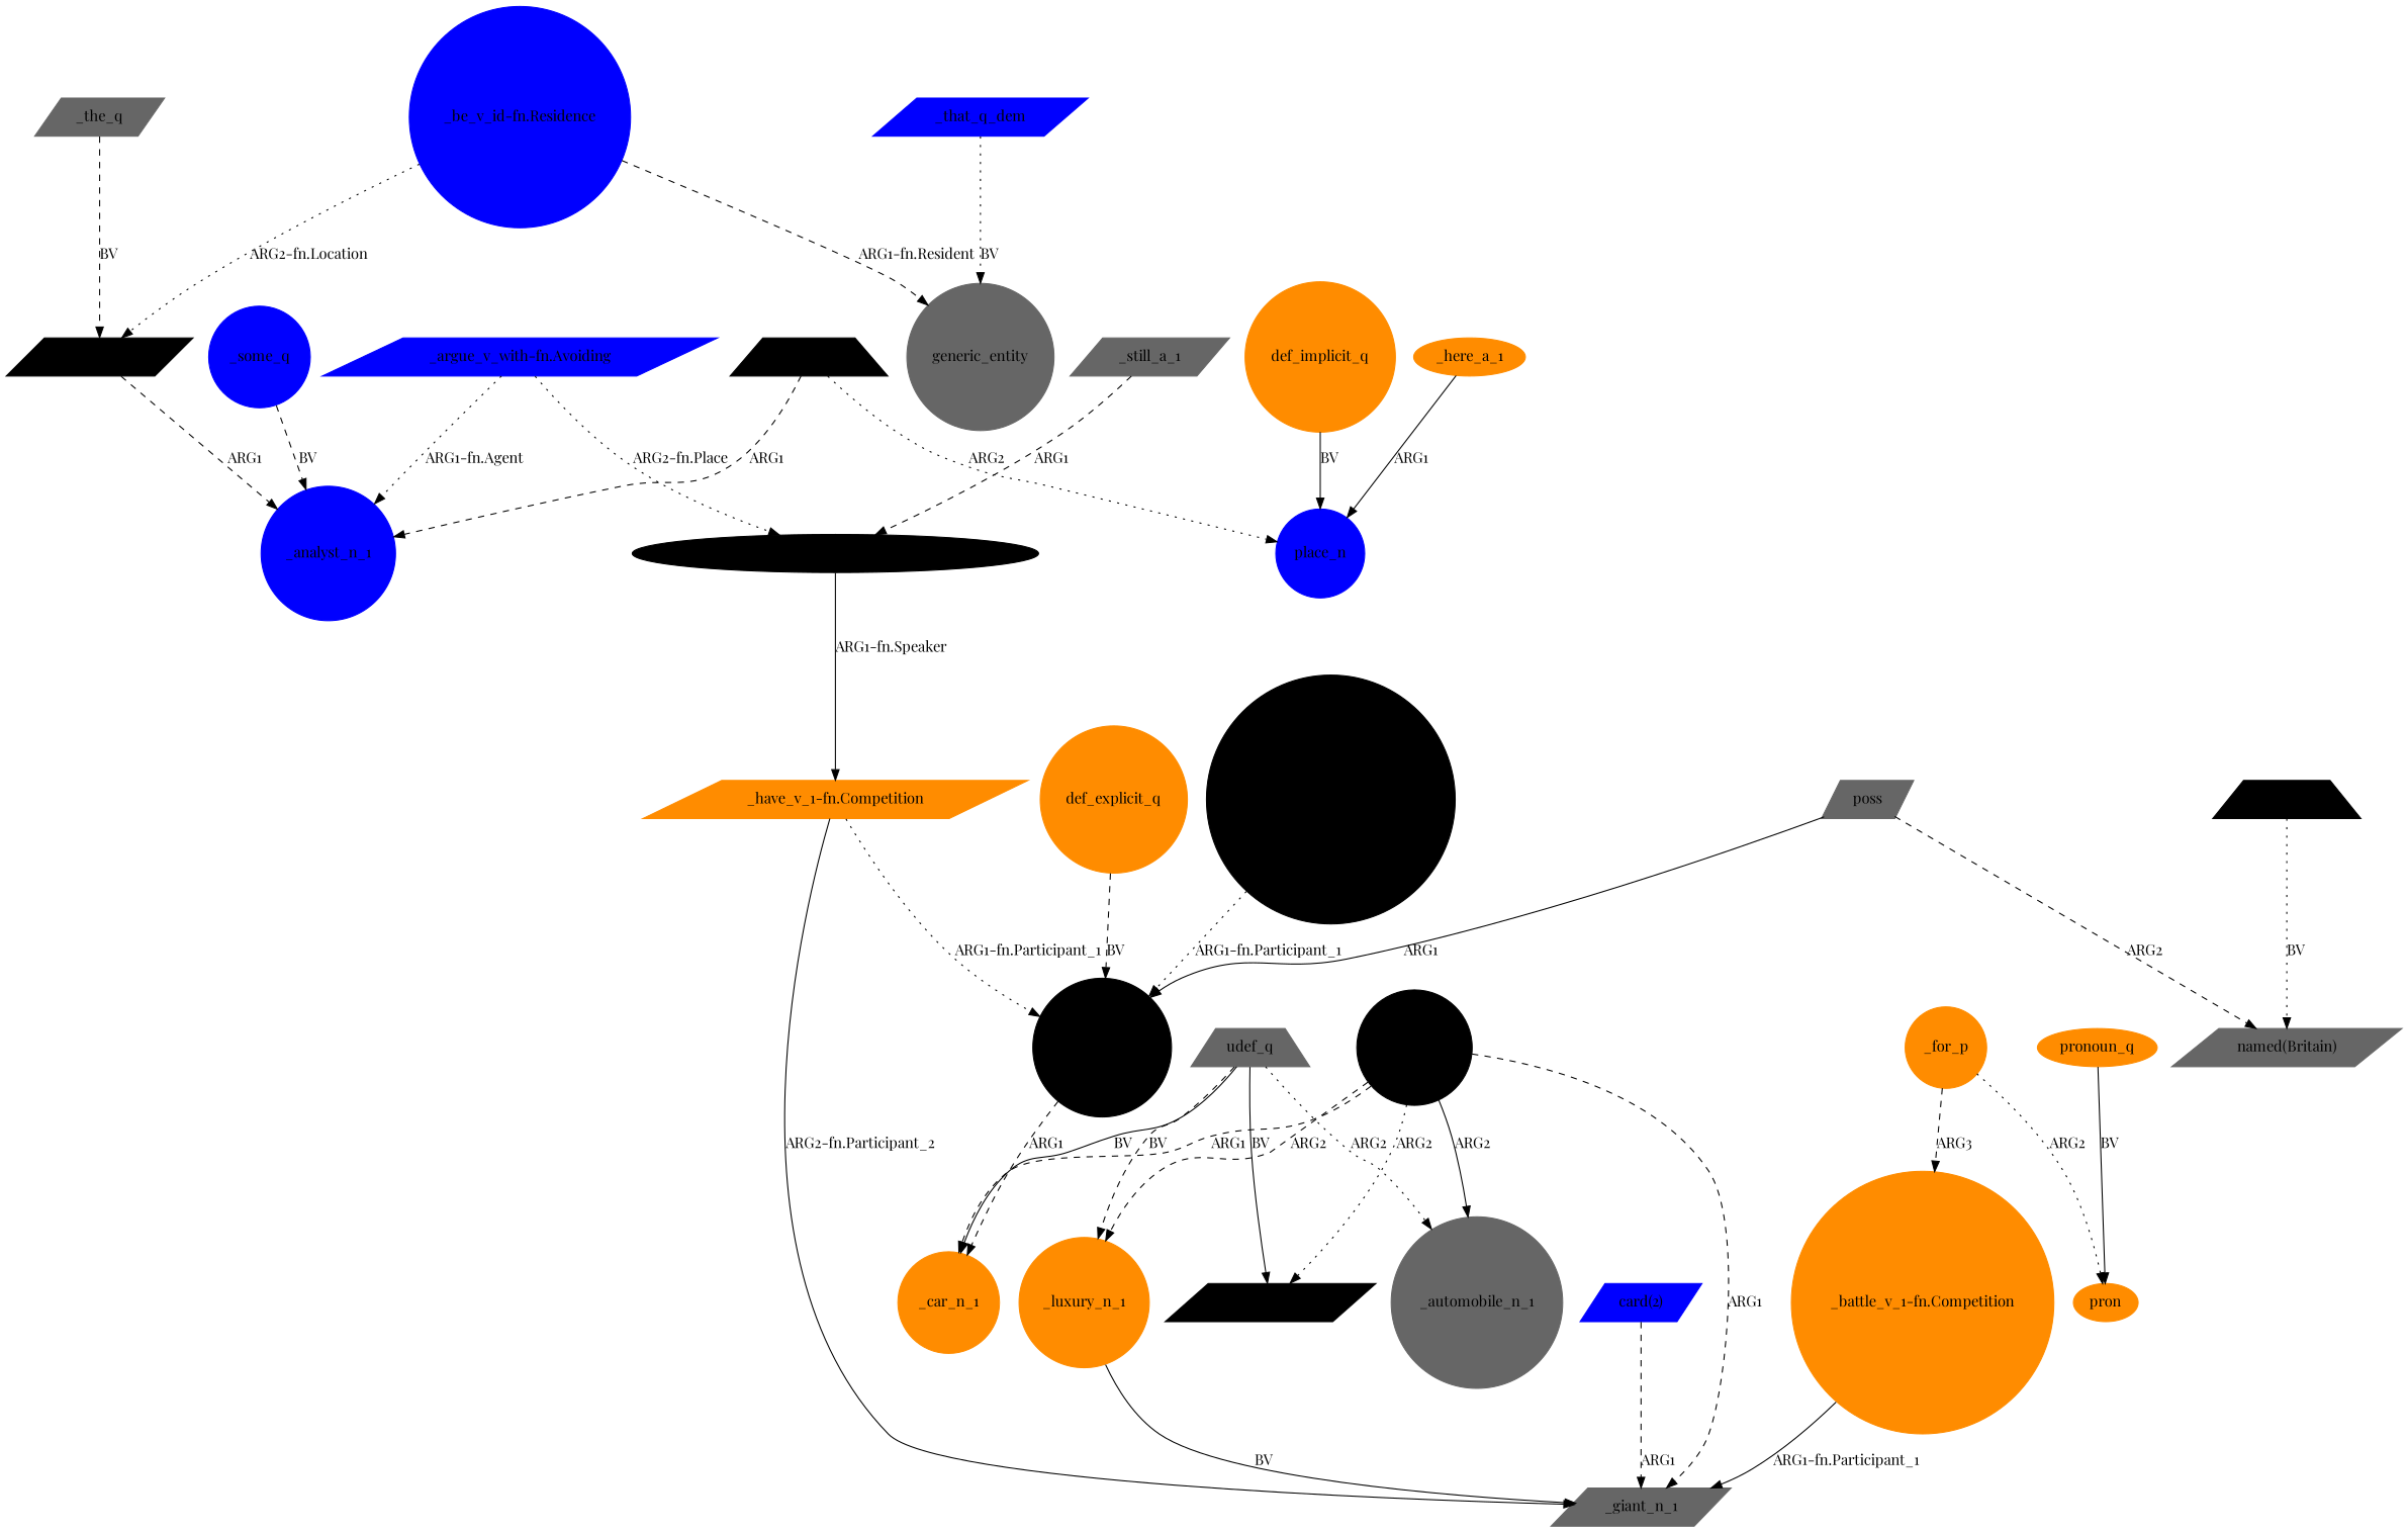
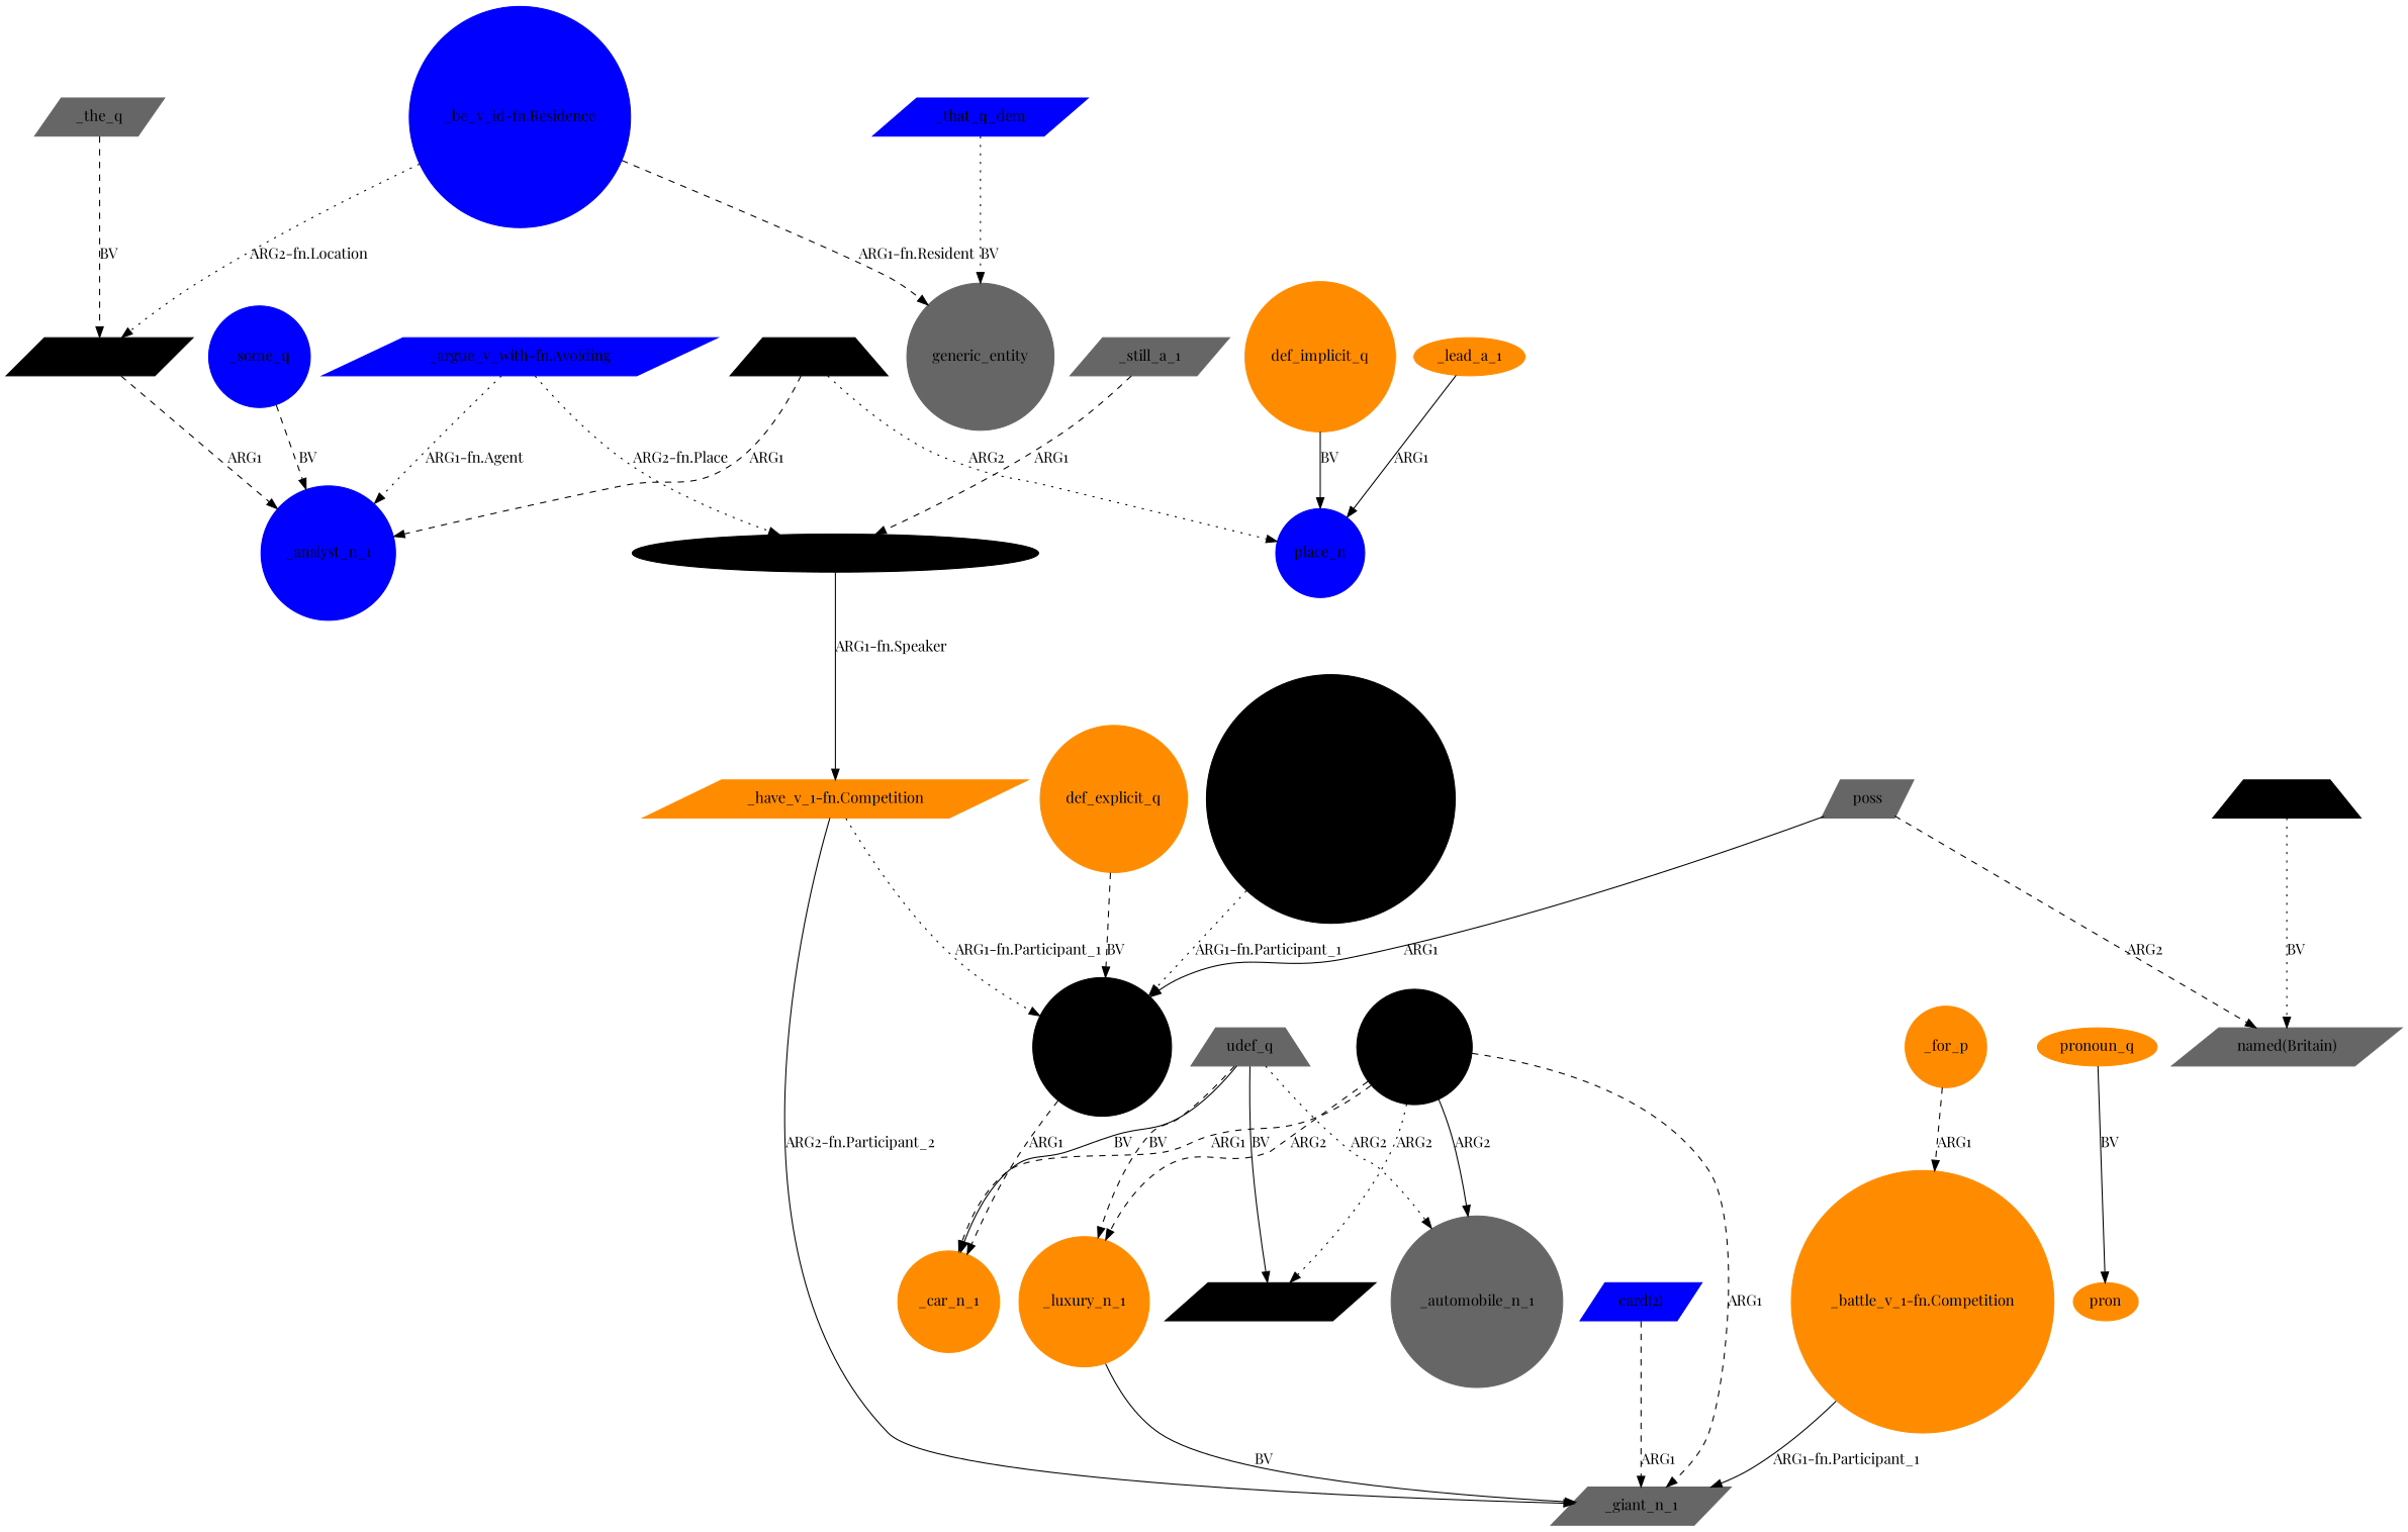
  digraph {
    fontname="Playfair Display"
    node [color=darkorange fontname="Playfair Display" shape=circle style=filled]
    edge [fontname="Playfair Display" style=dashed]
    "_argue_v_with-fn.Avoiding" [color=blue shape=parallelogram]
    _analyst_n_1 [color=blue]
    "_may_v_modal-fn.Communication_manner" [color=black shape=ellipse]
    "_have_v_1-fn.Competition" [shape=parallelogram]
    _maker_n_of [color=black]
    _giant_n_1 [color=gray40 shape=parallelogram]
    _car_n_1
    compound [color=black]
    _luxury_n_1
    _automobile_n_1 [color=gray40]
    "named_n(US)" [color=black shape=parallelogram]
    place_n [color=blue]
    def_implicit_q
    _some_q [color=blue]
    _for_p
    "_battle_v_1-fn.Competition"
    pron [shape=ellipse]
    udef_q [color=gray40 shape=trapezium]
-   _here_a_1 [shape=ellipse]
+   _here_a_1 [shape=ellipse label=_lead_a_1]
    _the_q [color=gray40 shape=parallelogram]
    _view_n_of [color=black shape=parallelogram]
    loc_nonsp [color=black shape=trapezium]
    poss [color=gray40 shape=parallelogram]
    "named(Britain)" [color=gray40 shape=parallelogram]
    pronoun_q [shape=ellipse]
    "_be_v_id-fn.Residence" [color=blue]
    generic_entity [color=gray40]
    proper_q [color=black shape=trapezium]
    _still_a_1 [color=gray40 shape=parallelogram]
    def_explicit_q
    _that_q_dem [color=blue shape=parallelogram]
    "_lead_v_1-fn.Competition" [color=black]
    "card(2)" [color=blue shape=parallelogram]
    "_argue_v_with-fn.Avoiding" -> _analyst_n_1 [label="ARG1-fn.Agent" style=dotted]
    "_argue_v_with-fn.Avoiding" -> "_may_v_modal-fn.Communication_manner" [label="ARG2-fn.Place" style=dotted]
    "_may_v_modal-fn.Communication_manner" -> "_have_v_1-fn.Competition" [label="ARG1-fn.Speaker" style=solid]
    "_have_v_1-fn.Competition" -> _maker_n_of [label="ARG1-fn.Participant_1" style=dotted]
    "_have_v_1-fn.Competition" -> _giant_n_1 [label="ARG2-fn.Participant_2" style=solid]
    _maker_n_of -> _car_n_1 [label=ARG1]
    compound -> _giant_n_1 [label=ARG1]
    compound -> _car_n_1 [label=ARG1]
    compound -> _luxury_n_1 [label=ARG2]
    compound -> _automobile_n_1 [label=ARG2 style=solid]
    compound -> "named_n(US)" [label=ARG2 style=dotted]
    _luxury_n_1 -> _giant_n_1 [label=BV style=solid]
    def_implicit_q -> place_n [label=BV style=solid]
    _some_q -> _analyst_n_1 [label=BV]
-   _for_p -> "_battle_v_1-fn.Competition" [label=ARG3]
-   _for_p -> pron [label=ARG2 style=dotted]
+   _for_p -> "_battle_v_1-fn.Competition" [label=ARG1]
    "_battle_v_1-fn.Competition" -> _giant_n_1 [label="ARG1-fn.Participant_1" style=solid]
    udef_q -> _car_n_1 [label=BV style=solid]
    udef_q -> _luxury_n_1 [label=BV]
    udef_q -> _automobile_n_1 [label=ARG2 style=dotted]
    udef_q -> "named_n(US)" [label=BV style=solid]
    _here_a_1 -> place_n [label=ARG1 style=solid]
    _the_q -> _view_n_of [label=BV]
    _view_n_of -> _analyst_n_1 [label=ARG1]
    loc_nonsp -> _analyst_n_1 [label=ARG1]
    loc_nonsp -> place_n [label=ARG2 style=dotted]
    poss -> _maker_n_of [label=ARG1 style=solid]
    poss -> "named(Britain)" [label=ARG2]
    pronoun_q -> pron [label=BV style=solid]
    "_be_v_id-fn.Residence" -> _view_n_of [label="ARG2-fn.Location" style=dotted]
    "_be_v_id-fn.Residence" -> generic_entity [label="ARG1-fn.Resident"]
    proper_q -> "named(Britain)" [label=BV style=dotted]
    _still_a_1 -> "_may_v_modal-fn.Communication_manner" [label=ARG1]
    def_explicit_q -> _maker_n_of [label=BV]
    _that_q_dem -> generic_entity [label=BV style=dotted]
    "_lead_v_1-fn.Competition" -> _maker_n_of [label="ARG1-fn.Participant_1" style=dotted]
    "card(2)" -> _giant_n_1 [label=ARG1]
  }
